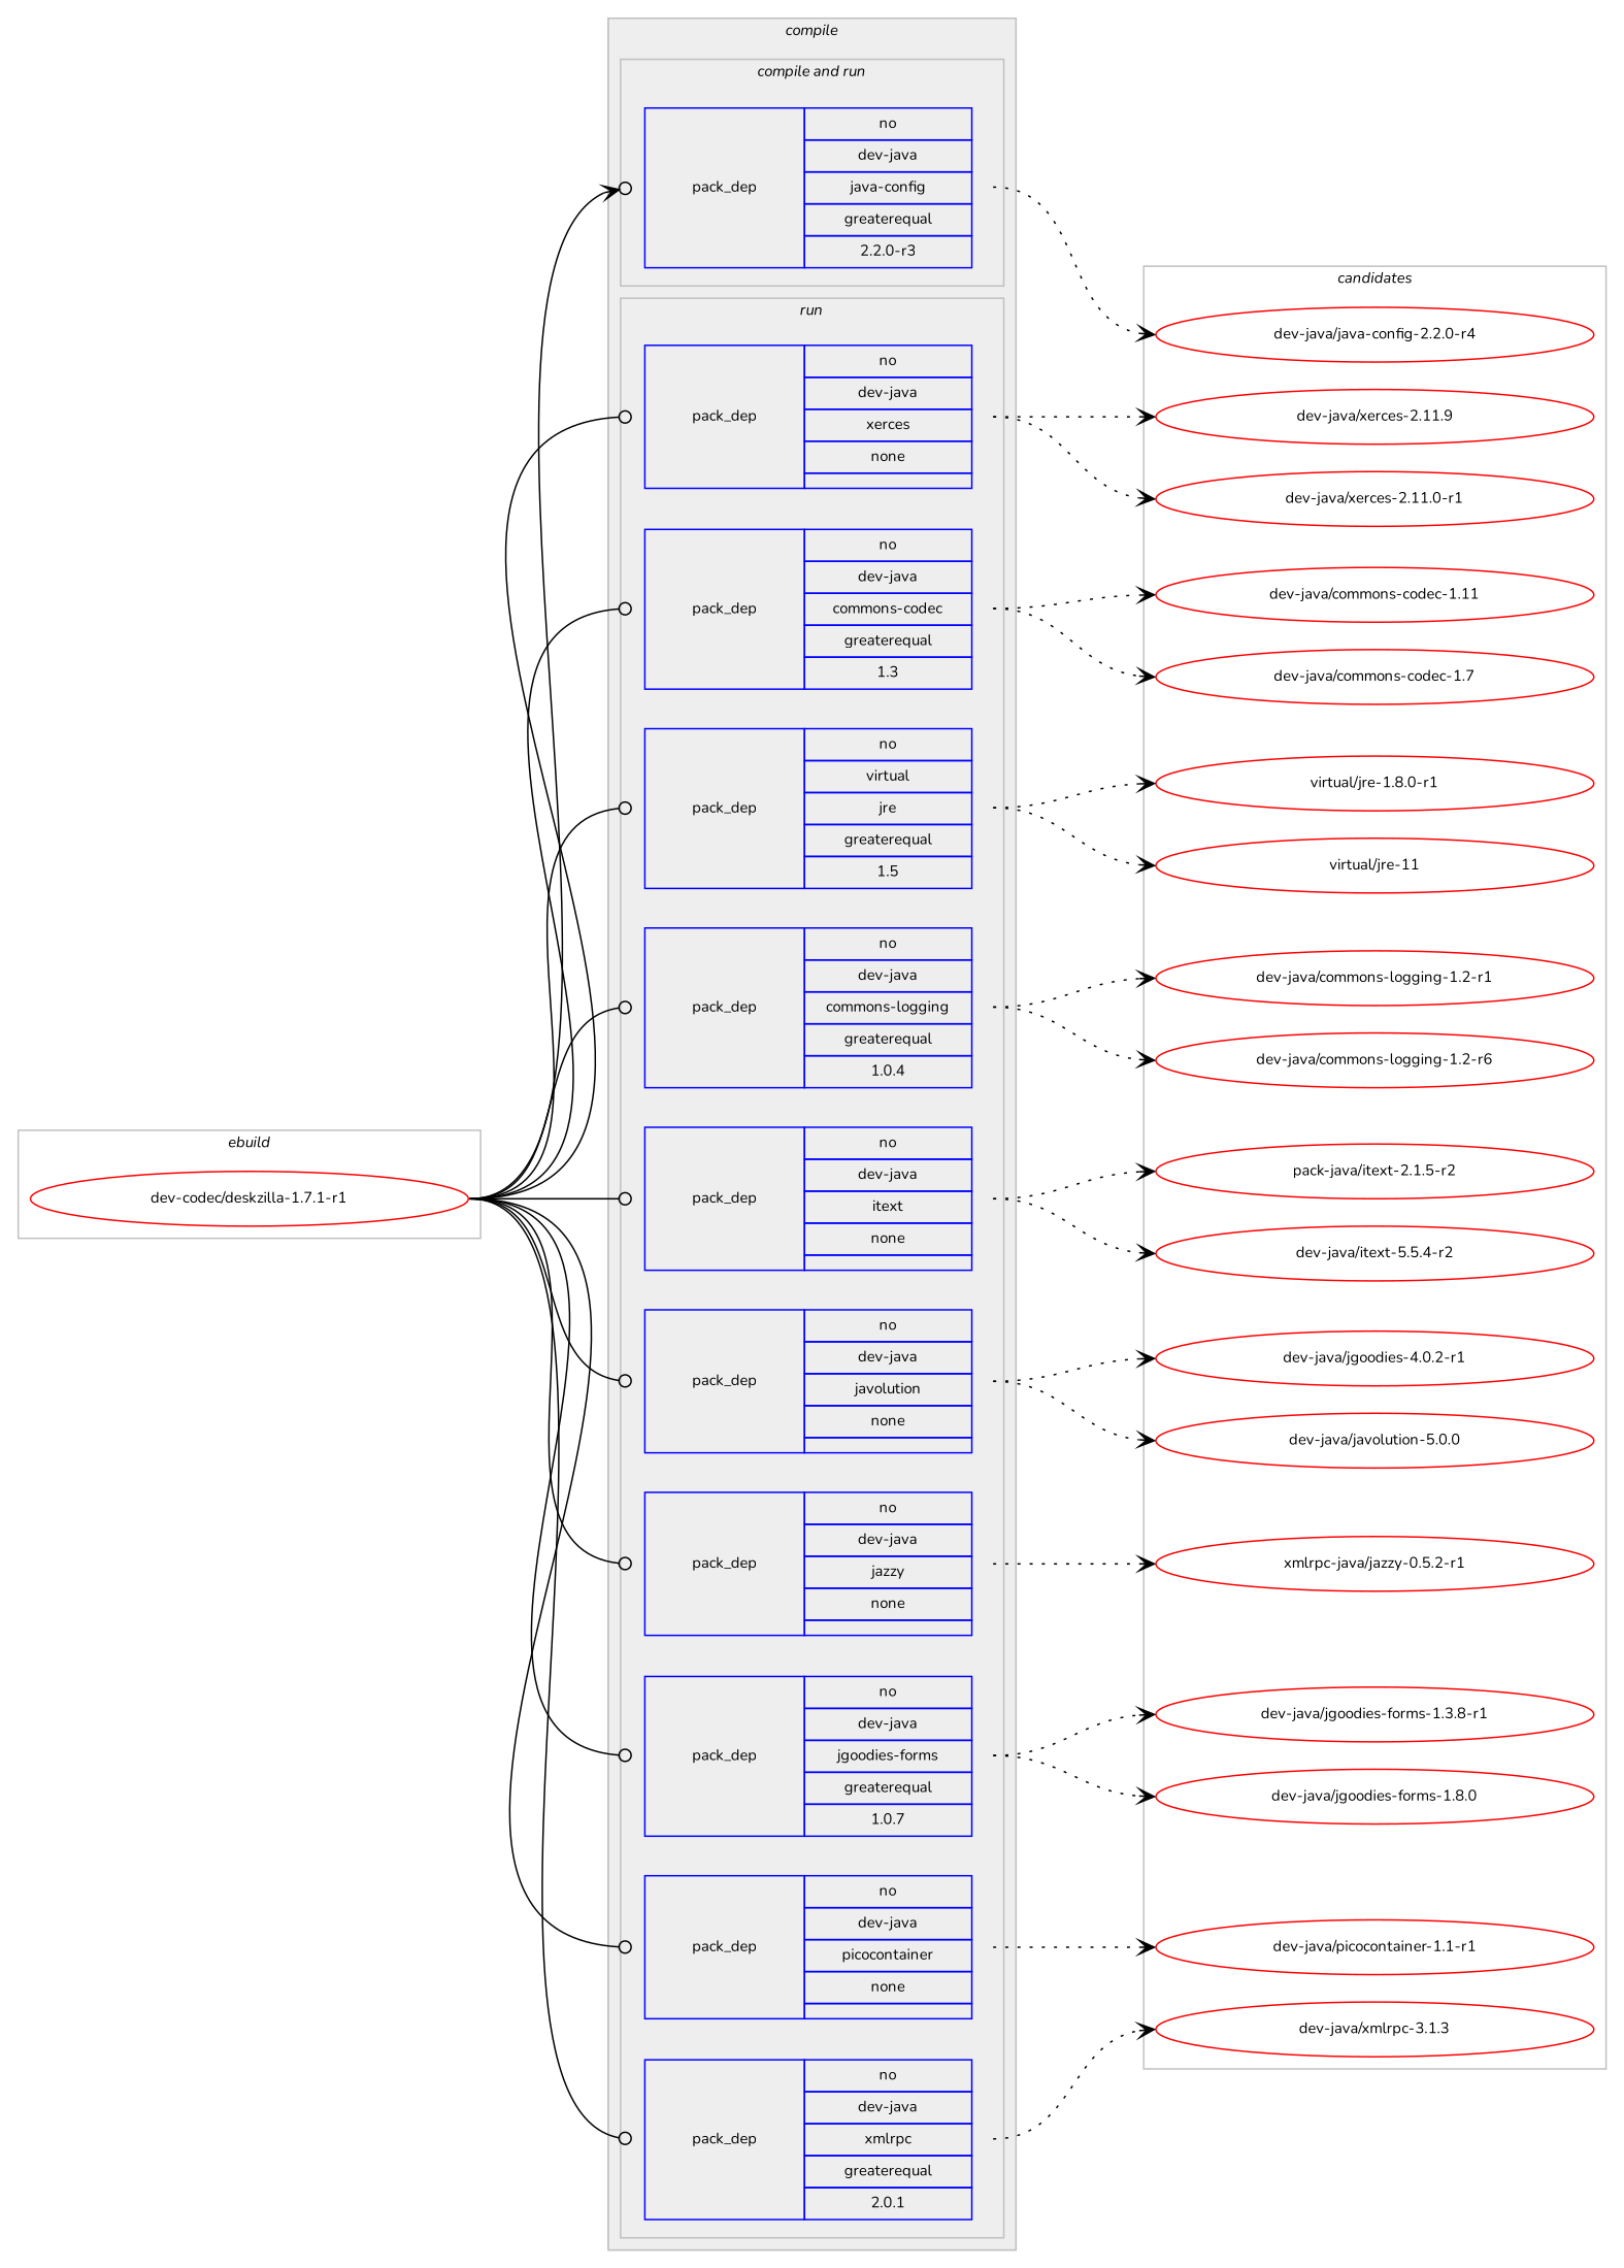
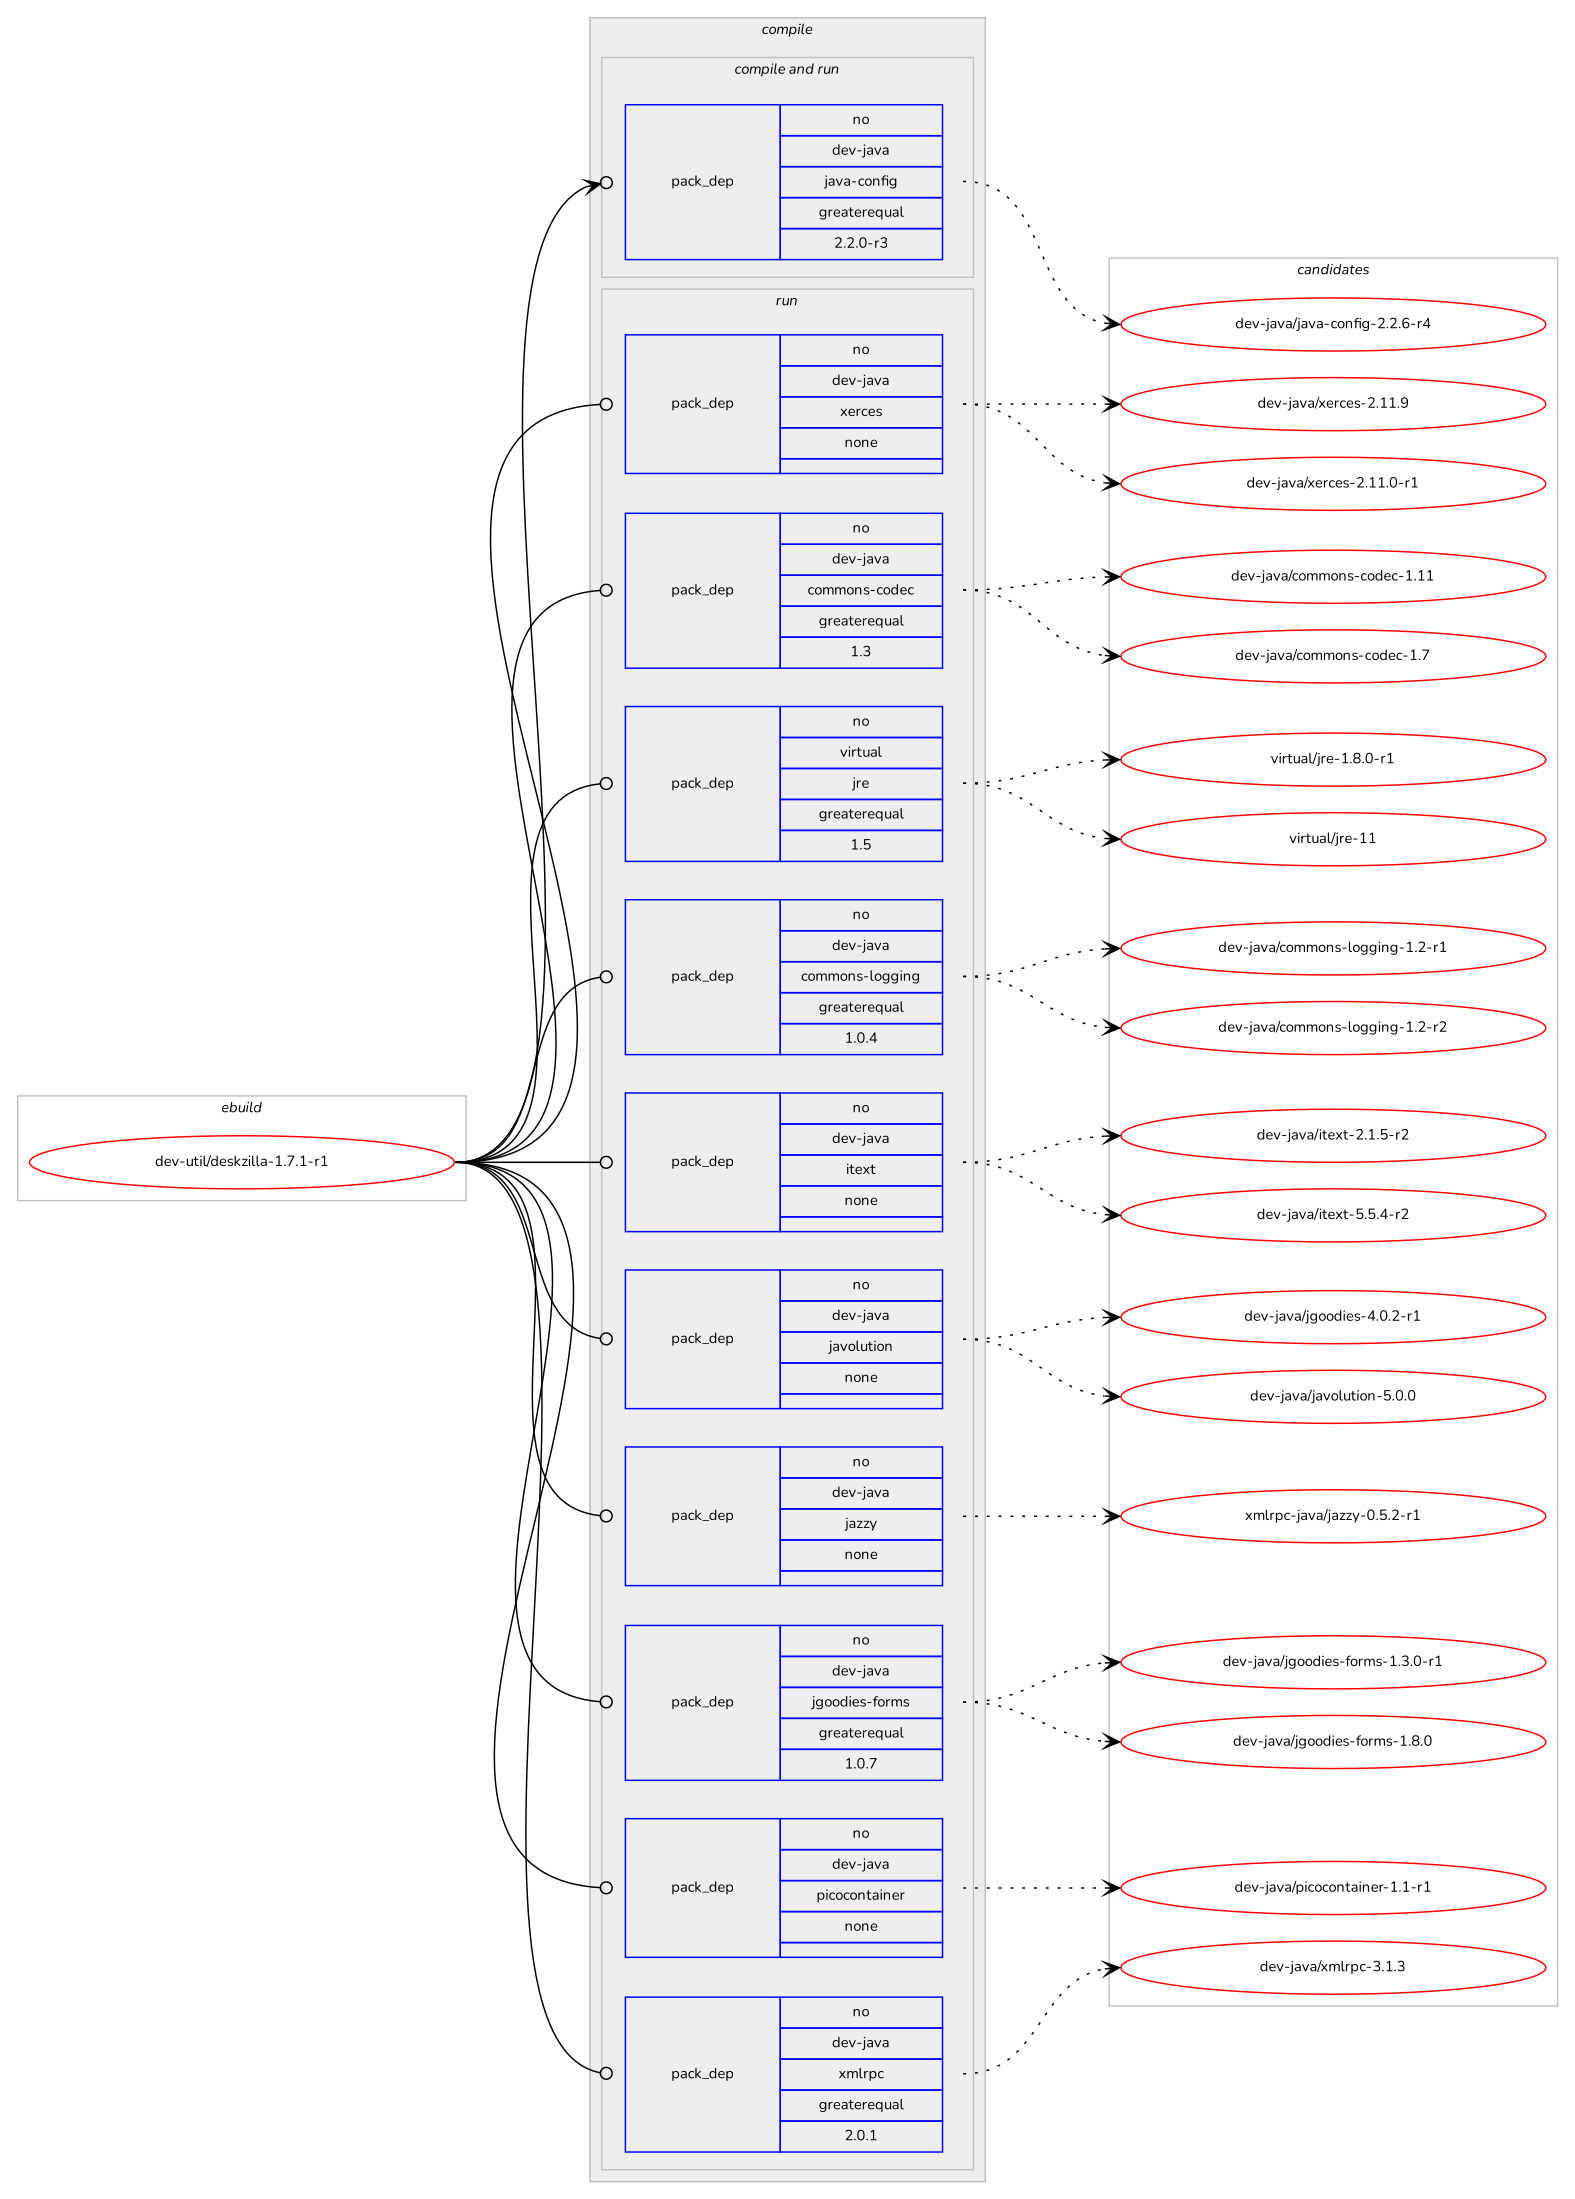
  digraph {
    compound=true
    concentrate=true
    fontname=Nunito
    fontsize=10
    newrank=true
    rankdir=LR
    ranksep=1.5
    node [color=red fontname=Nunito fontsize=10]
    edge [arrowhead=vee fontname=Nunito headport=w style=dotted tailport=e weight=100]
-   n1 [label="dev-codec/deskzilla-1.7.1-r1" width=4]
+   n1 [label="dev-util/deskzilla-1.7.1-r1" width=4]
    n2 [color=blue label=<<TABLE BORDER="0" CELLBORDER="1" CELLSPACING="0" CELLPADDING="4" WIDTH="220"><TR><TD ROWSPAN="6" CELLPADDING="30">pack_dep</TD></TR><TR><TD WIDTH="110">no</TD></TR><TR><TD>dev-java</TD></TR><TR><TD>java-config</TD></TR><TR><TD>greaterequal</TD></TR><TR><TD>2.2.0-r3</TD></TR></TABLE>> shape=none]
    n3 [color=blue label=<<TABLE BORDER="0" CELLBORDER="1" CELLSPACING="0" CELLPADDING="4" WIDTH="220"><TR><TD ROWSPAN="6" CELLPADDING="30">pack_dep</TD></TR><TR><TD WIDTH="110">no</TD></TR><TR><TD>dev-java</TD></TR><TR><TD>xerces</TD></TR><TR><TD>none</TD></TR><TR><TD></TD></TR></TABLE>> shape=none]
    n4 [color=blue label=<<TABLE BORDER="0" CELLBORDER="1" CELLSPACING="0" CELLPADDING="4" WIDTH="220"><TR><TD ROWSPAN="6" CELLPADDING="30">pack_dep</TD></TR><TR><TD WIDTH="110">no</TD></TR><TR><TD>dev-java</TD></TR><TR><TD>commons-codec</TD></TR><TR><TD>greaterequal</TD></TR><TR><TD>1.3</TD></TR></TABLE>> shape=none]
    n5 [color=blue label=<<TABLE BORDER="0" CELLBORDER="1" CELLSPACING="0" CELLPADDING="4" WIDTH="220"><TR><TD ROWSPAN="6" CELLPADDING="30">pack_dep</TD></TR><TR><TD WIDTH="110">no</TD></TR><TR><TD>virtual</TD></TR><TR><TD>jre</TD></TR><TR><TD>greaterequal</TD></TR><TR><TD>1.5</TD></TR></TABLE>> shape=none]
    n6 [color=blue label=<<TABLE BORDER="0" CELLBORDER="1" CELLSPACING="0" CELLPADDING="4" WIDTH="220"><TR><TD ROWSPAN="6" CELLPADDING="30">pack_dep</TD></TR><TR><TD WIDTH="110">no</TD></TR><TR><TD>dev-java</TD></TR><TR><TD>commons-logging</TD></TR><TR><TD>greaterequal</TD></TR><TR><TD>1.0.4</TD></TR></TABLE>> shape=none]
    n7 [color=blue label=<<TABLE BORDER="0" CELLBORDER="1" CELLSPACING="0" CELLPADDING="4" WIDTH="220"><TR><TD ROWSPAN="6" CELLPADDING="30">pack_dep</TD></TR><TR><TD WIDTH="110">no</TD></TR><TR><TD>dev-java</TD></TR><TR><TD>itext</TD></TR><TR><TD>none</TD></TR><TR><TD></TD></TR></TABLE>> shape=none]
    n8 [color=blue label=<<TABLE BORDER="0" CELLBORDER="1" CELLSPACING="0" CELLPADDING="4" WIDTH="220"><TR><TD ROWSPAN="6" CELLPADDING="30">pack_dep</TD></TR><TR><TD WIDTH="110">no</TD></TR><TR><TD>dev-java</TD></TR><TR><TD>javolution</TD></TR><TR><TD>none</TD></TR><TR><TD></TD></TR></TABLE>> shape=none]
    n9 [color=blue label=<<TABLE BORDER="0" CELLBORDER="1" CELLSPACING="0" CELLPADDING="4" WIDTH="220"><TR><TD ROWSPAN="6" CELLPADDING="30">pack_dep</TD></TR><TR><TD WIDTH="110">no</TD></TR><TR><TD>dev-java</TD></TR><TR><TD>jazzy</TD></TR><TR><TD>none</TD></TR><TR><TD></TD></TR></TABLE>> shape=none]
    n10 [color=blue label=<<TABLE BORDER="0" CELLBORDER="1" CELLSPACING="0" CELLPADDING="4" WIDTH="220"><TR><TD ROWSPAN="6" CELLPADDING="30">pack_dep</TD></TR><TR><TD WIDTH="110">no</TD></TR><TR><TD>dev-java</TD></TR><TR><TD>jgoodies-forms</TD></TR><TR><TD>greaterequal</TD></TR><TR><TD>1.0.7</TD></TR></TABLE>> shape=none]
    n11 [color=blue label=<<TABLE BORDER="0" CELLBORDER="1" CELLSPACING="0" CELLPADDING="4" WIDTH="220"><TR><TD ROWSPAN="6" CELLPADDING="30">pack_dep</TD></TR><TR><TD WIDTH="110">no</TD></TR><TR><TD>dev-java</TD></TR><TR><TD>picocontainer</TD></TR><TR><TD>none</TD></TR><TR><TD></TD></TR></TABLE>> shape=none]
    n12 [color=blue label=<<TABLE BORDER="0" CELLBORDER="1" CELLSPACING="0" CELLPADDING="4" WIDTH="220"><TR><TD ROWSPAN="6" CELLPADDING="30">pack_dep</TD></TR><TR><TD WIDTH="110">no</TD></TR><TR><TD>dev-java</TD></TR><TR><TD>xmlrpc</TD></TR><TR><TD>greaterequal</TD></TR><TR><TD>2.0.1</TD></TR></TABLE>> shape=none]
-   n13 [label="dev-java/java-config-2.2.0-r4" width=4]
+   n13 [label="dev-java/java-config-2.2.6-r4" width=4]
    n14 [label="dev-java/commons-codec-1.11" width=4]
    n15 [label="dev-java/commons-codec-1.7" width=4]
    n16 [label="dev-java/commons-logging-1.2-r1" width=4]
-   n17 [label="dev-java/commons-logging-1.2-r6" width=4]
-   n18 [label="pack-java/itext-2.1.5-r2" width=4]
+   n17 [label="dev-java/commons-logging-1.2-r2" width=4]
+   n18 [label="dev-java/itext-2.1.5-r2" width=4]
    n19 [label="dev-java/itext-5.5.4-r2" width=4]
    n20 [label="dev-java/jgoodies-4.0.2-r1" width=4]
    n21 [label="dev-java/javolution-5.0.0" width=4]
    n22 [label="xmlrpc-java/jazzy-0.5.2-r1" width=4]
-   n23 [label="dev-java/jgoodies-forms-1.3.8-r1" width=4]
+   n23 [label="dev-java/jgoodies-forms-1.3.0-r1" width=4]
    n24 [label="dev-java/jgoodies-forms-1.8.0" width=4]
    n25 [label="dev-java/picocontainer-1.1-r1" width=4]
    n26 [label="dev-java/xerces-2.11.9" width=4]
    n27 [label="dev-java/xerces-2.11.0-r1" width=4]
    n28 [label="dev-java/xmlrpc-3.1.3" width=4]
    n29 [label="virtual/jre-1.8.0-r1" width=4]
    n30 [label="virtual/jre-11" width=4]
    subgraph cluster_1 {
      color=gray
      label=<<i>ebuild</i>>
      rank=same
      n1
    }
    subgraph cluster_2 {
      color=gray
      label=<<i>dependencies</i>>
      subgraph cluster_3 {
        color=gray
        fillcolor="#eeeeee"
        label=<<i>compile</i>>
        style=filled
      }
      subgraph cluster_4 {
        color=gray
        fillcolor="#eeeeee"
        label=<<i>compile and run</i>>
        style=filled
        subgraph sub_5 {
          color=gray
          fillcolor="#eeeeee"
          label=<<i>compile and run</i>>
          style=filled
          n2
        }
      }
      subgraph cluster_6 {
        color=gray
        fillcolor="#eeeeee"
        label=<<i>run</i>>
        style=filled
        subgraph sub_7 {
          color=gray
          fillcolor="#eeeeee"
          label=<<i>run</i>>
          style=filled
          n3
        }
        subgraph sub_8 {
          color=gray
          fillcolor="#eeeeee"
          label=<<i>run</i>>
          style=filled
          n4
        }
        subgraph sub_9 {
          color=gray
          fillcolor="#eeeeee"
          label=<<i>run</i>>
          style=filled
          n5
        }
        subgraph sub_10 {
          color=gray
          fillcolor="#eeeeee"
          label=<<i>run</i>>
          style=filled
          n6
        }
        subgraph sub_11 {
          color=gray
          fillcolor="#eeeeee"
          label=<<i>run</i>>
          style=filled
          n7
        }
        subgraph sub_12 {
          color=gray
          fillcolor="#eeeeee"
          label=<<i>run</i>>
          style=filled
          n8
        }
        subgraph sub_13 {
          color=gray
          fillcolor="#eeeeee"
          label=<<i>run</i>>
          style=filled
          n9
        }
        subgraph sub_14 {
          color=gray
          fillcolor="#eeeeee"
          label=<<i>run</i>>
          style=filled
          n10
        }
        subgraph sub_15 {
          color=gray
          fillcolor="#eeeeee"
          label=<<i>run</i>>
          style=filled
          n11
        }
        subgraph sub_16 {
          color=gray
          fillcolor="#eeeeee"
          label=<<i>run</i>>
          style=filled
          n12
        }
      }
    }
    subgraph cluster_17 {
      color=gray
      label=<<i>candidates</i>>
      rank=same
      subgraph sub_18 {
        color=black
        label=<<i>candidates</i>>
        nodesep=1
        rank=same
        n13
      }
      subgraph sub_19 {
        color=black
        label=<<i>candidates</i>>
        nodesep=1
        rank=same
        n14
        n15
      }
      subgraph sub_20 {
        color=black
        label=<<i>candidates</i>>
        nodesep=1
        rank=same
        n16
        n17
      }
      subgraph sub_21 {
        color=black
        label=<<i>candidates</i>>
        nodesep=1
        rank=same
        n18
        n19
      }
      subgraph sub_22 {
        color=black
        label=<<i>candidates</i>>
        nodesep=1
        rank=same
        n20
        n21
      }
      subgraph sub_23 {
        color=black
        label=<<i>candidates</i>>
        nodesep=1
        rank=same
        n22
      }
      subgraph sub_24 {
        color=black
        label=<<i>candidates</i>>
        nodesep=1
        rank=same
        n23
        n24
      }
      subgraph sub_25 {
        color=black
        label=<<i>candidates</i>>
        nodesep=1
        rank=same
        n25
      }
      subgraph sub_26 {
        color=black
        label=<<i>candidates</i>>
        nodesep=1
        rank=same
        n26
        n27
      }
      subgraph sub_27 {
        color=black
        label=<<i>candidates</i>>
        nodesep=1
        rank=same
        n28
      }
      subgraph sub_28 {
        color=black
        label=<<i>candidates</i>>
        nodesep=1
        rank=same
        n29
        n30
      }
    }
    n1 -> n2 [arrowhead=odotvee style=solid weight=20]
    n1 -> n3 [arrowhead=odot style=solid weight=20]
    n1 -> n4 [arrowhead=odot style=solid weight=20]
    n1 -> n5 [arrowhead=odot style=solid weight=20]
    n1 -> n6 [arrowhead=odot style=solid weight=20]
    n1 -> n7 [arrowhead=odot style=solid weight=20]
    n1 -> n8 [arrowhead=odot style=solid weight=20]
    n1 -> n9 [arrowhead=odot style=solid weight=20]
    n1 -> n10 [arrowhead=odot style=solid weight=20]
    n1 -> n11 [arrowhead=odot style=solid weight=20]
    n1 -> n12 [arrowhead=odot style=solid weight=20]
    n2 -> n13
    n3 -> n26
    n3 -> n27
    n4 -> n14
    n4 -> n15
    n5 -> n29
    n5 -> n30
    n6 -> n16
    n6 -> n17
    n7 -> n18
    n7 -> n19
    n8 -> n20
    n8 -> n21
    n9 -> n22
    n10 -> n23
    n10 -> n24
    n11 -> n25
    n12 -> n28
  }
